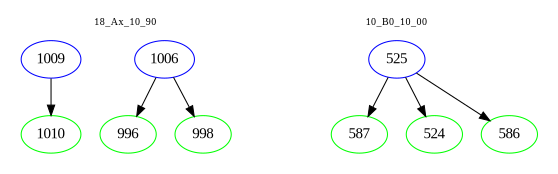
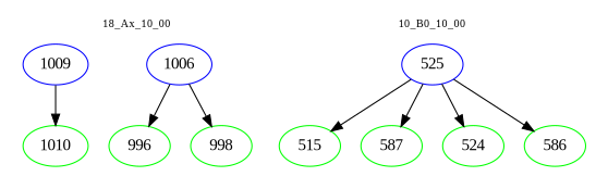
  digraph {
    fontname="Liberation Serif"
    node [color=green fontname="Liberation Serif"]
    edge [color=black fontname="Liberation Serif"]
    n1 [color=blue label=1006]
    n2 [label=996]
    n3 [color=blue label=1009]
    n4 [label=998]
    n5 [label=1010]
    n6 [color=blue label=525]
+   n7 [label=515]
    n8 [label=587]
    n9 [label=524]
    n10 [label=586]
    subgraph cluster_1 {
      color=white
      fontsize=10
-     label="18_Ax_10_90"
+     label="18_Ax_10_00"
      n1
      n2
      n3
      n4
      n5
    }
    subgraph cluster_2 {
      color=white
      fontsize=10
      label="10_B0_10_00"
      n6
+     n7
      n8
      n9
      n10
    }
    n1 -> n2
    n1 -> n4
    n3 -> n5
+   n6 -> n7
    n6 -> n8
    n6 -> n9
    n6 -> n10
  }
